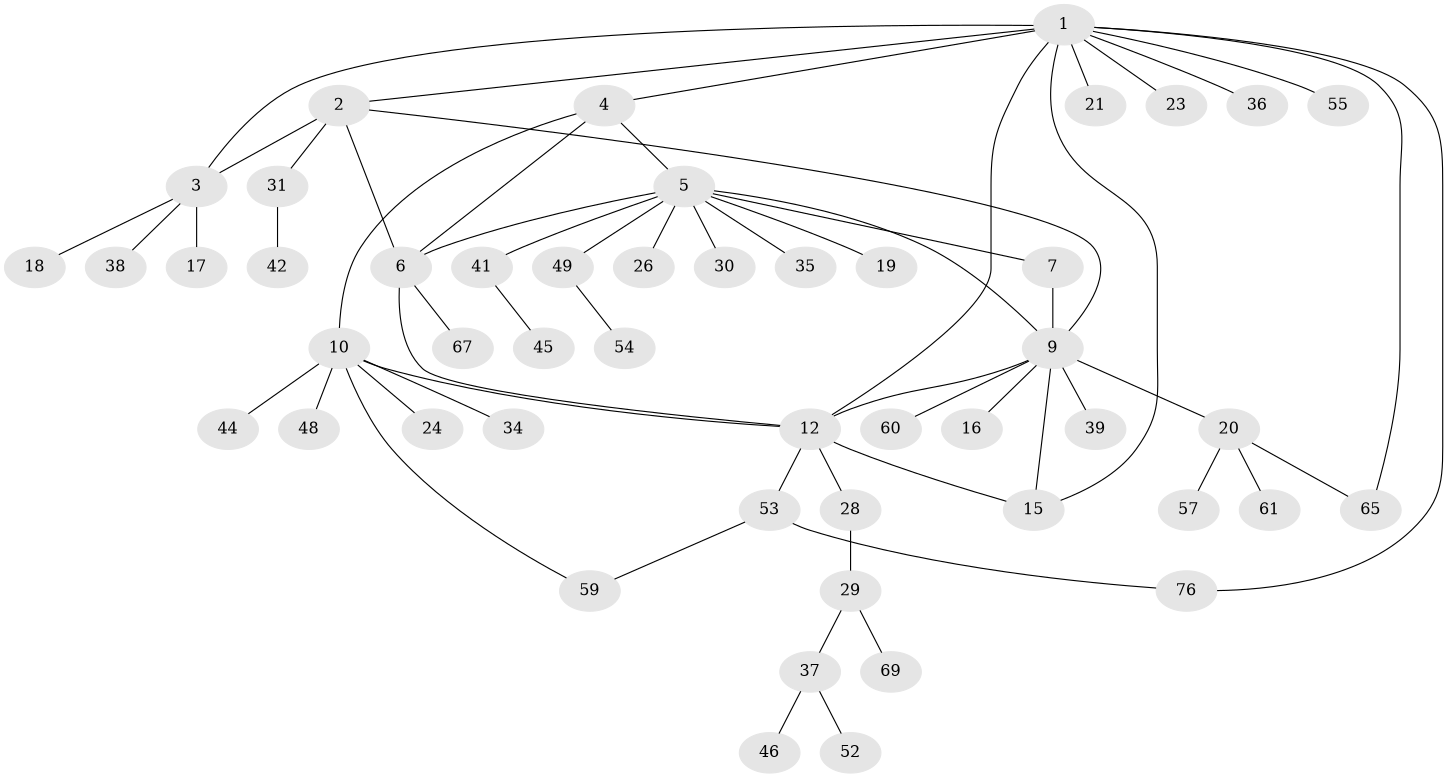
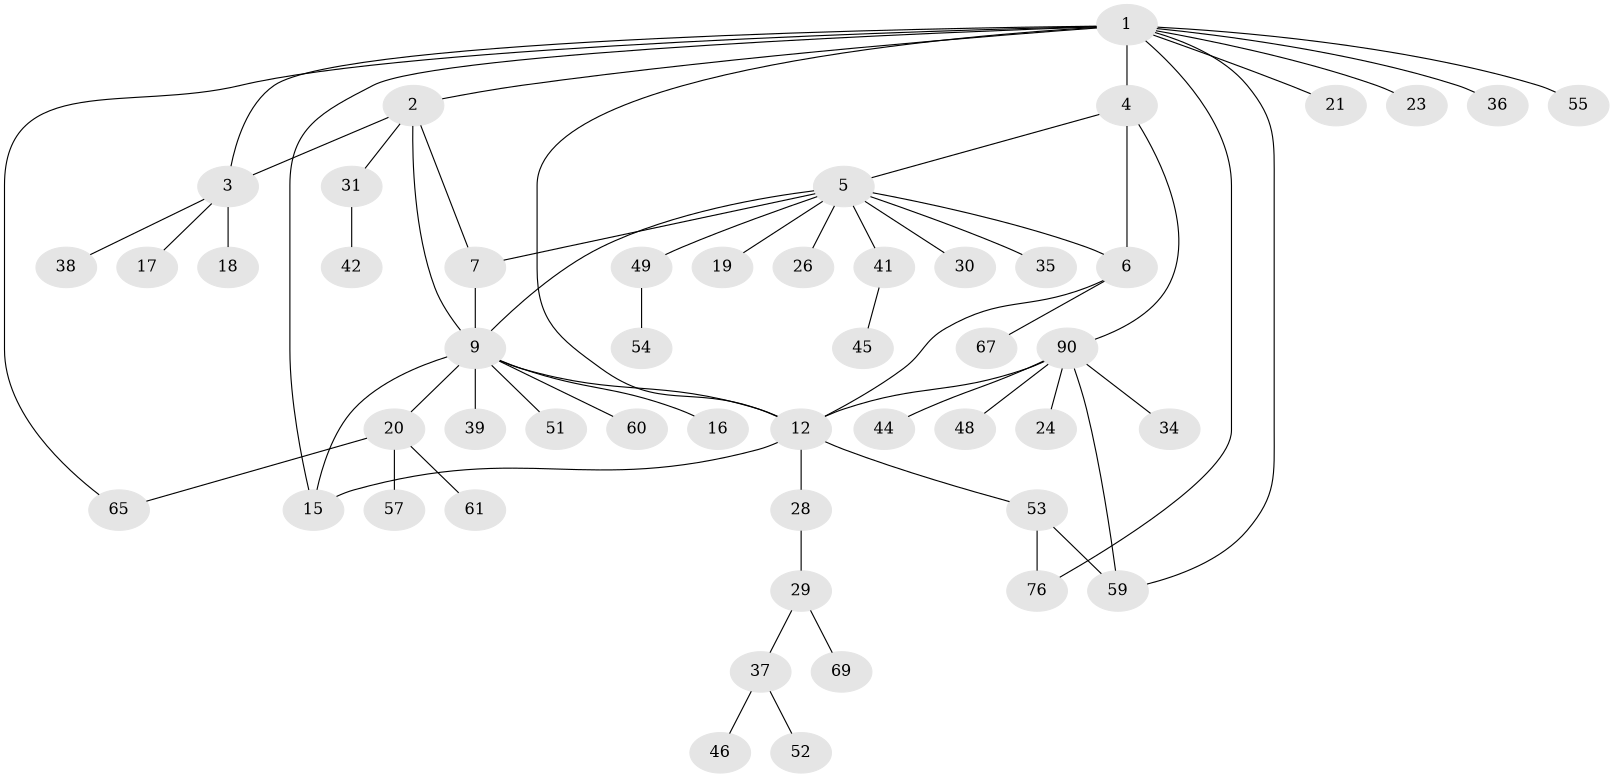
  graph {
    node [color=gray90 style=filled]
    1 [super="+13"]
    2
    3 [super="+22"]
    4 [super="+40"]
    12 [super="+14"]
    15
    21 [super="+32"]
    23
    36
    55
    n11 [label=76]
    59
    65
    6 [super="+64"]
    9 [super="+33"]
    31
    17
    18
    38 [super="+63"]
    5 [super="+8"]
-   10 [super="+11"]
+   10 [super="+11" label=90]
    28
    53 [super="+62"]
    67
    16
    20 [super="+47"]
    39 [super="+43"]
+   51
    60
    42 [super="+68"]
    7 [super="+27"]
    19 [super="+25"]
    26
    30
    35
    41
    49
    24
    34
    44
    48 [super="+50"]
    45
    54 [super="+66"]
    57 [super="+58"]
    61
    29
    37
    69
    46
    52
    1 -- 2
    1 -- 3
    1 -- 4
    1 -- 12 [weight=2]
    1 -- 15
    1 -- 21
    1 -- 23
    1 -- 36
    1 -- 55
    1 -- n11
+   1 -- 59
    1 -- 65
    2 -- 3
-   2 -- 6
+   2 -- 7
    2 -- 9
    2 -- 31
    3 -- 17
    3 -- 18
    3 -- 38
    4 -- 6
    4 -- 5
    4 -- 10
    12 -- 15
    12 -- 28
    12 -- 53
    6 -- 12
    6 -- 67
    9 -- 12
    9 -- 15
    9 -- 16
    9 -- 20
    9 -- 39
+   9 -- 51
    9 -- 60
    31 -- 42
    5 -- 6
    5 -- 9
    5 -- 7
    5 -- 19
    5 -- 26
    5 -- 30
    5 -- 35
    5 -- 41
    5 -- 49
    10 -- 12 [weight=2]
    10 -- 59
    10 -- 24
    10 -- 34
    10 -- 44
    10 -- 48
    28 -- 29
    53 -- n11
    53 -- 59
    20 -- 65
    20 -- 57
    20 -- 61
    7 -- 9
    41 -- 45
    49 -- 54
    29 -- 37
    29 -- 69
    37 -- 46
    37 -- 52
  }
